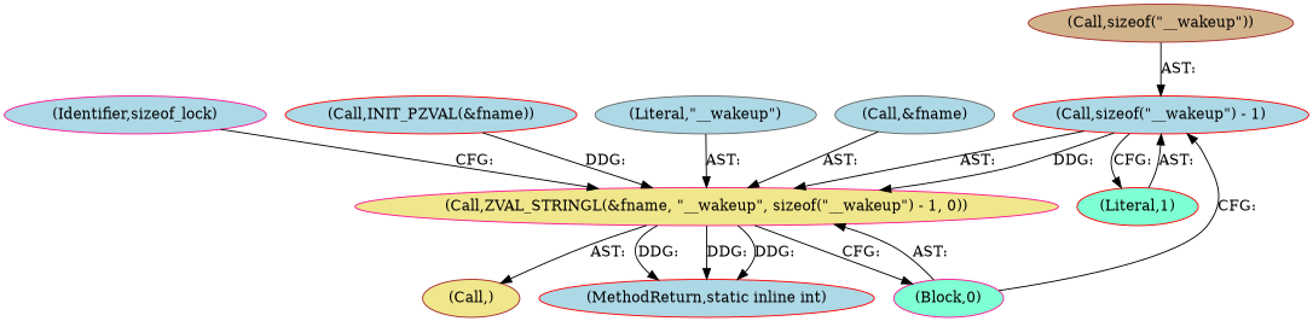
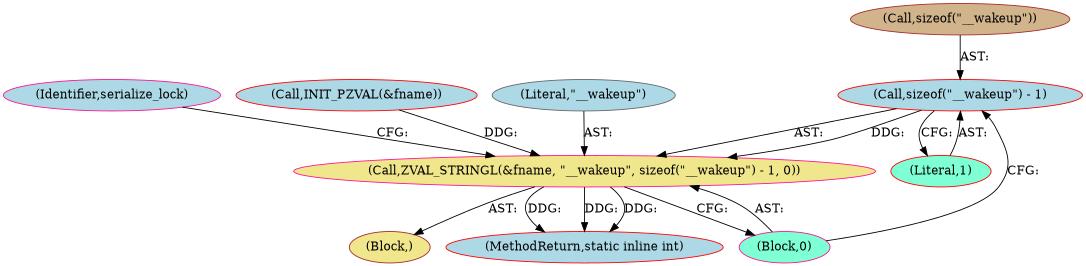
  digraph {
    node [color=red fillcolor=lightblue style=filled]
    n1 [label="(Call,sizeof(\"__wakeup\") - 1)"]
    n2 [color=deeppink fillcolor=khaki label="(Call,ZVAL_STRINGL(&fname, \"__wakeup\", sizeof(\"__wakeup\") - 1, 0))"]
    n3 [fillcolor=aquamarine label="(Literal,1)"]
-   n4 [color=brown fillcolor=khaki label="(Call,)"]
+   n4 [color=brown fillcolor=khaki label="(Block,)"]
    n5 [color=deeppink fillcolor=aquamarine label="(Block,0)"]
    n6 [label="(MethodReturn,static inline int)"]
    n7 [color=brown fillcolor=tan label="(Call,sizeof(\"__wakeup\"))"]
-   n8 [color=deeppink label="(Identifier,sizeof_lock)"]
+   n8 [color=deeppink label="(Identifier,serialize_lock)"]
    n9 [label="(Call,INIT_PZVAL(&fname))"]
    n10 [color=gray40 label="(Literal,\"__wakeup\")"]
-   n11 [color=gray40 label="(Call,&fname)"]
    n1 -> n2 [label="AST: "]
    n1 -> n2 [label="DDG: "]
    n1 -> n3 [label="CFG: "]
    n2 -> n4 [label="AST: "]
    n2 -> n5 [label="CFG: "]
    n2 -> n6 [label="DDG: "]
    n2 -> n6 [label="DDG: "]
    n2 -> n6 [label="DDG: "]
    n3 -> n1 [label="AST: "]
    n5 -> n1 [label="CFG: "]
    n5 -> n2 [label="AST: "]
    n7 -> n1 [label="AST: "]
    n8 -> n2 [label="CFG: "]
    n9 -> n2 [label="DDG: "]
    n10 -> n2 [label="AST: "]
-   n11 -> n2 [label="AST: "]
  }
